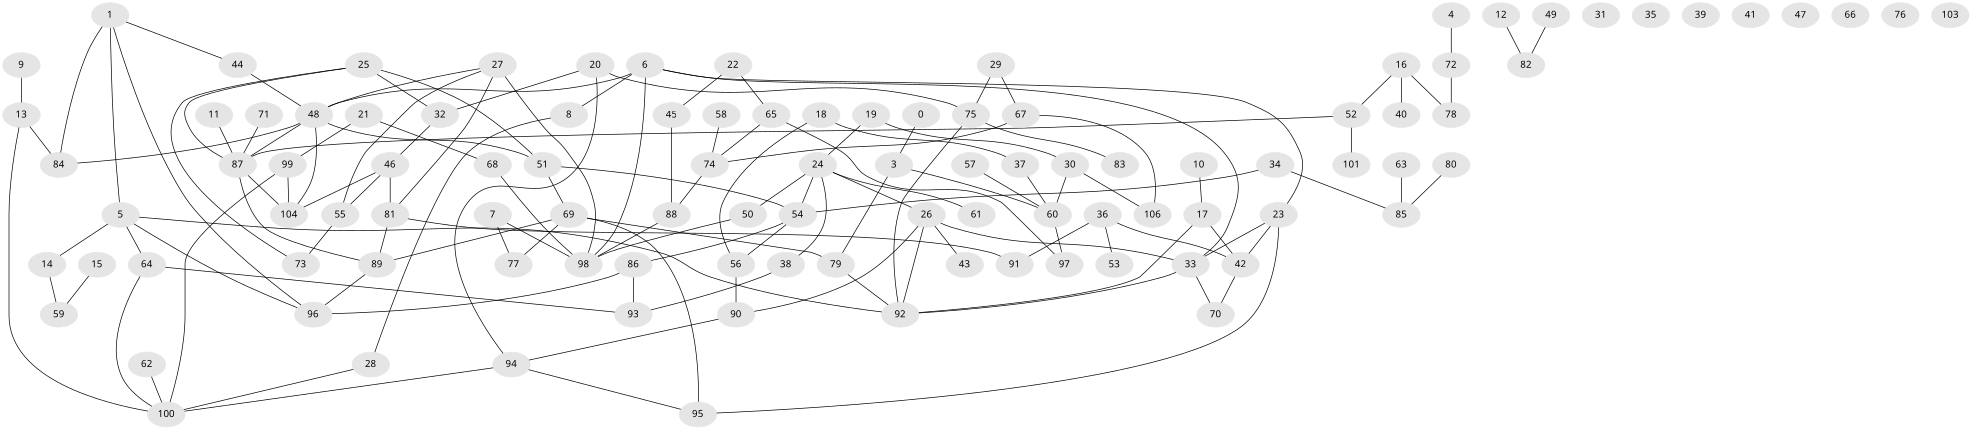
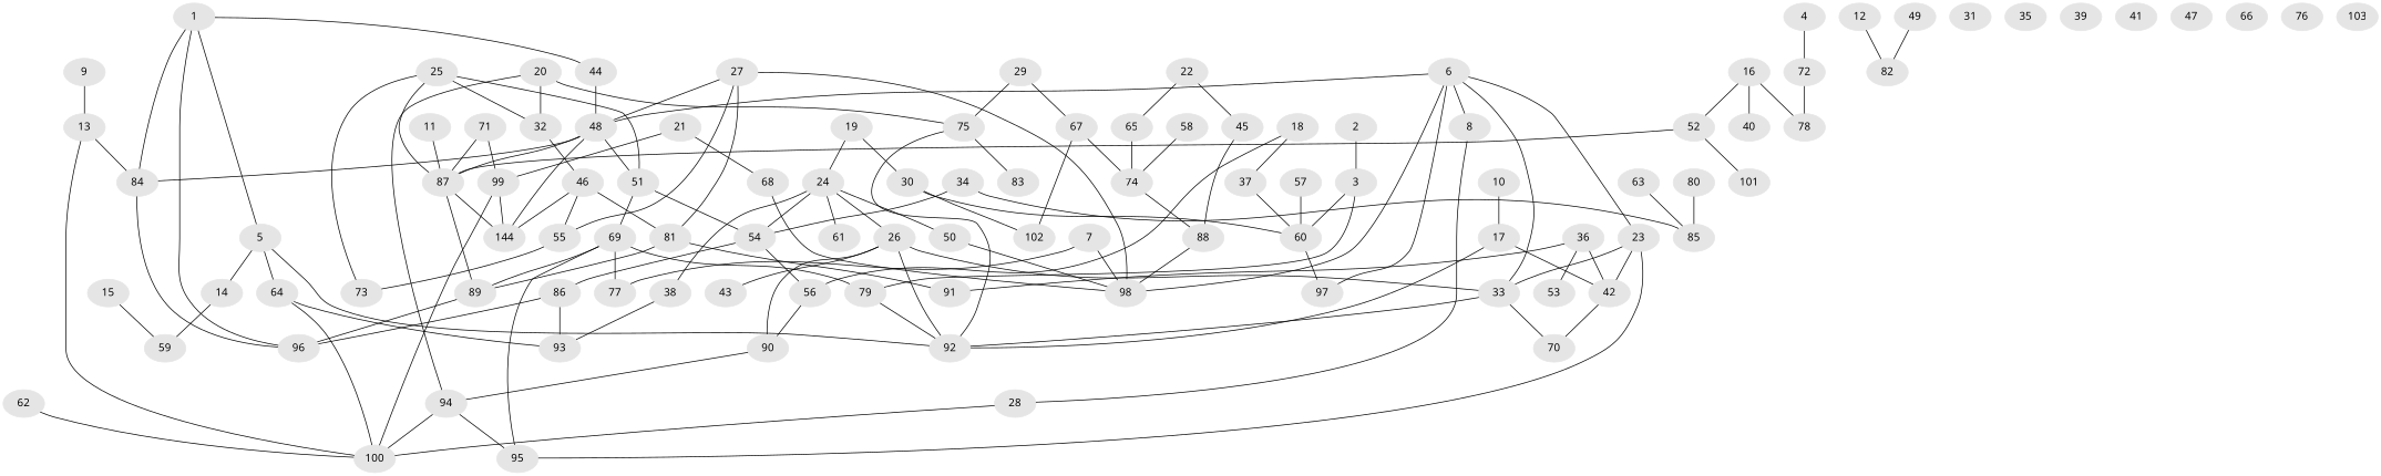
  graph {
    fontname="Noto Sans"
    node [color=gray90 fontname="Noto Sans" style=filled]
    edge [fontname="Noto Sans"]
    1
    5
    44
    84
    96
    14
    64
    92
    48
-   2 [label=0]
+   2
    3
    60
    79
    97
    4
    72
    78
    59
    100
    93
    6
    8
    23
    33
    98
    28
    42
    95
    70
    87
    51
-   104
+   104 [label=144]
    7
    77
    9
    13
    10
    17
    11
    89
    12
    82
    50
    15
    16
    40
    52
    101
    18
    37
    56
    90
    19
    24
    30
    26
    38
    54
    61
-   102 [label=106]
+   102
    20
    32
    75
    94
    46
    83
    21
    68
    99
    22
    45
    65
    88
    74
    43
    86
    25
    73
    69
    27
    55
    81
    91
    29
    67
    31
    34
    85
    35
    36
    53
    39
    41
    47
    49
    57
    58
    62
    63
    66
    71
    76
    80
    103
    1 -- 5
    1 -- 44
    1 -- 84
    1 -- 96
    5 -- 14
    5 -- 64
    5 -- 92
    44 -- 48
-   5 -- 96
+   84 -- 96
    14 -- 59
    64 -- 100
    64 -- 93
    48 -- 84
    48 -- 87
    48 -- 51
    48 -- 104
    2 -- 3
    3 -- 60
    3 -- 79
    60 -- 97
    79 -- 92
    4 -- 72
    72 -- 78
    6 -- 48
    6 -- 8
    6 -- 23
    6 -- 33
    6 -- 98
    8 -- 28
    23 -- 33
    23 -- 42
    23 -- 95
    33 -- 92
    33 -- 70
    28 -- 100
    42 -- 70
    87 -- 104
    87 -- 89
    51 -- 54
    51 -- 69
    7 -- 98
    7 -- 77
    9 -- 13
    13 -- 84
    13 -- 100
    10 -- 17
    17 -- 92
    17 -- 42
    11 -- 87
    89 -- 96
    12 -- 82
    50 -- 98
    15 -- 59
    16 -- 78
    16 -- 40
    16 -- 52
    52 -- 87
    52 -- 101
    18 -- 37
    18 -- 56
    37 -- 60
    56 -- 90
    90 -- 94
    19 -- 24
    19 -- 30
    24 -- 50
    24 -- 26
    24 -- 38
    24 -- 54
    24 -- 61
    30 -- 60
    30 -- 102
    26 -- 92
    26 -- 33
    26 -- 90
    26 -- 43
    38 -- 93
    54 -- 56
    54 -- 86
    20 -- 32
    20 -- 75
    20 -- 94
    32 -- 46
    75 -- 92
    75 -- 83
    94 -- 100
    94 -- 95
    46 -- 104
    46 -- 55
    46 -- 81
    21 -- 68
    21 -- 99
    68 -- 98
    99 -- 100
    99 -- 104
    22 -- 45
    22 -- 65
    45 -- 88
-   65 -- 97
+   6 -- 97
    65 -- 74
    88 -- 98
    74 -- 88
    86 -- 96
    86 -- 93
    25 -- 87
    25 -- 51
    25 -- 32
    25 -- 73
    69 -- 79
    69 -- 95
    69 -- 77
    69 -- 89
    27 -- 48
    27 -- 98
    27 -- 55
    27 -- 81
    55 -- 73
    81 -- 89
    81 -- 91
    29 -- 75
    29 -- 67
    67 -- 102
    67 -- 74
    34 -- 54
    34 -- 85
    36 -- 42
    36 -- 91
    36 -- 53
    49 -- 82
    57 -- 60
    58 -- 74
    62 -- 100
    63 -- 85
    71 -- 87
+   71 -- 99
    80 -- 85
  }
